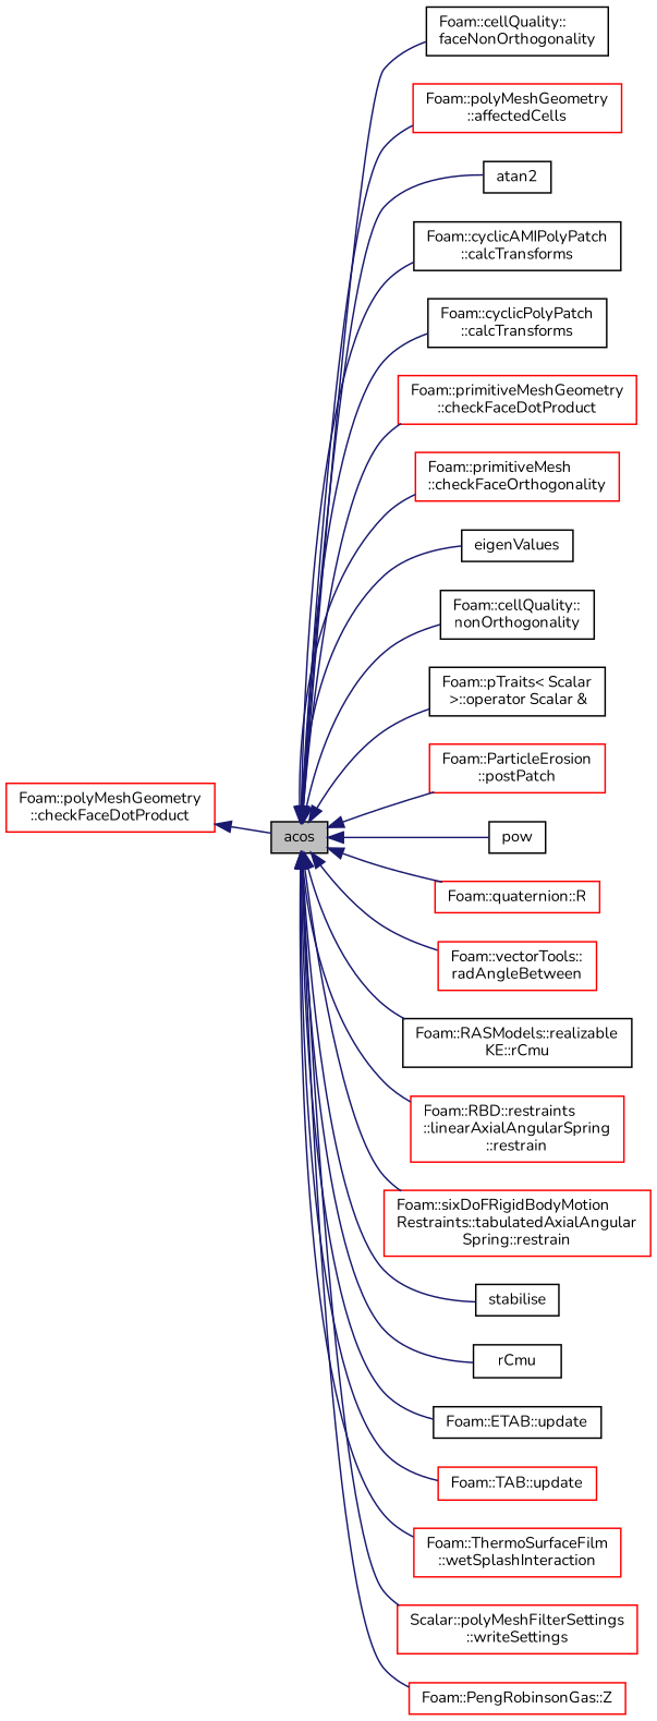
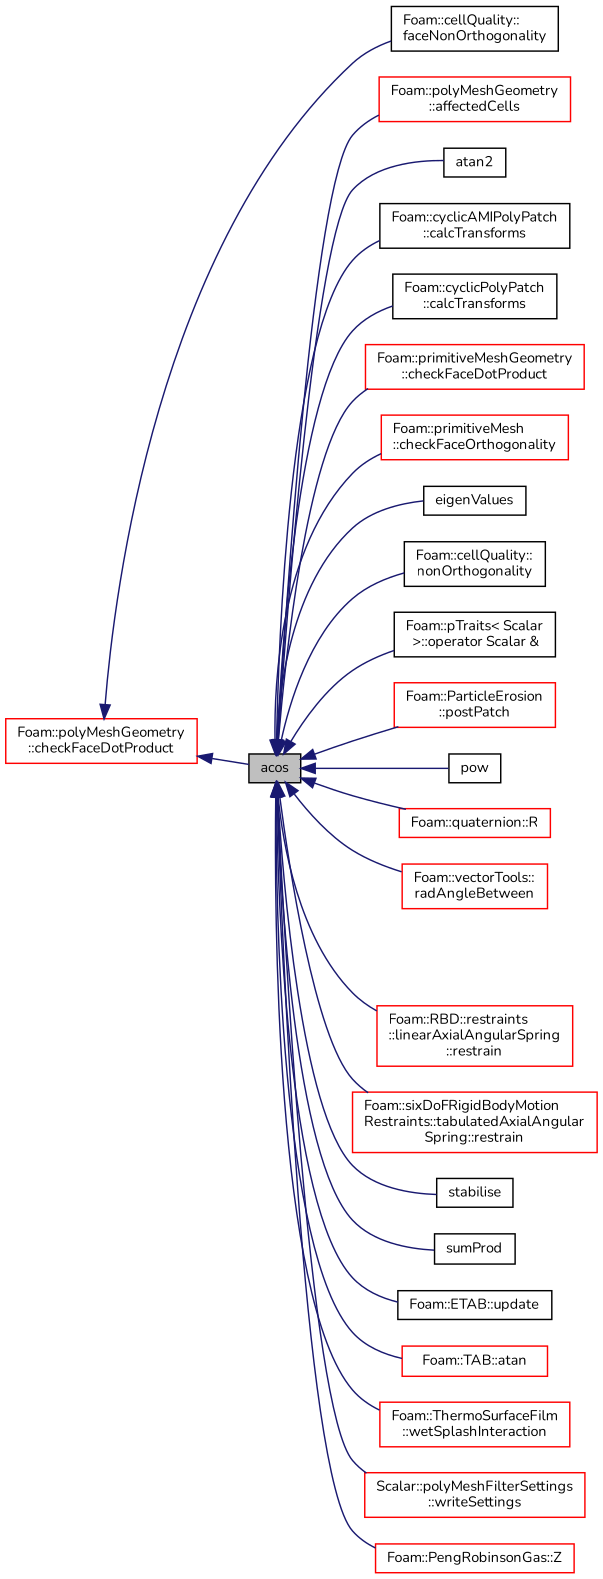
  digraph {
    fontname=Nunito
    rankdir=LR
    node [color=black fontname=Nunito fontsize=10 shape=record]
    edge [color=midnightblue dir=back fontname=Nunito fontsize=10 labelfontname=Helvetica labelfontsize=10 style=solid]
    n1 [fillcolor=grey75 fontcolor=black height=0.2 label=acos style=filled width=0.4]
    n2 [color=red height=0.2 label="Foam::polyMeshGeometry\l::affectedCells" width=0.4]
    n3 [height=0.2 label=atan2 width=0.4]
    n4 [height=0.2 label="Foam::cyclicAMIPolyPatch\l::calcTransforms" width=0.4]
    n5 [height=0.2 label="Foam::cyclicPolyPatch\l::calcTransforms" width=0.4]
    n6 [color=red height=0.2 label="Foam::primitiveMeshGeometry\l::checkFaceDotProduct" width=0.4]
    n7 [color=red height=0.2 label="Foam::primitiveMesh\l::checkFaceOrthogonality" width=0.4]
    n8 [height=0.2 label=eigenValues width=0.4]
    n9 [height=0.2 label="Foam::cellQuality::\lfaceNonOrthogonality" width=0.4]
    n10 [height=0.2 label="Foam::cellQuality::\lnonOrthogonality" width=0.4]
    n11 [height=0.2 label="Foam::pTraits\< Scalar\l \>::operator Scalar &" width=0.4]
    n12 [color=red height=0.2 label="Foam::ParticleErosion\l::postPatch" width=0.4]
    n13 [height=0.2 label=pow width=0.4]
    n14 [color=red height=0.2 label="Foam::quaternion::R" width=0.4]
    n15 [color=red height=0.2 label="Foam::vectorTools::\lradAngleBetween" width=0.4]
-   n16 [height=0.2 label="Foam::RASModels::realizable\lKE::rCmu" width=0.4]
    n17 [color=red height=0.2 label="Foam::RBD::restraints\l::linearAxialAngularSpring\l::restrain" width=0.4]
    n18 [color=red height=0.2 label="Foam::sixDoFRigidBodyMotion\lRestraints::tabulatedAxialAngular\lSpring::restrain" width=0.4]
    n19 [height=0.2 label=stabilise width=0.4]
-   n20 [height=0.2 label=rCmu width=0.4]
+   n20 [height=0.2 label=sumProd width=0.4]
    n21 [height=0.2 label="Foam::ETAB::update" width=0.4]
-   n22 [color=red height=0.2 label="Foam::TAB::update" width=0.4]
+   n22 [color=red height=0.2 label="Foam::TAB::atan" width=0.4]
    n23 [color=red height=0.2 label="Foam::ThermoSurfaceFilm\l::wetSplashInteraction" width=0.4]
    n24 [color=red height=0.2 label="Scalar::polyMeshFilterSettings\l::writeSettings" width=0.4]
    n25 [color=red height=0.2 label="Foam::PengRobinsonGas::Z" width=0.4]
    n26 [color=red height=0.2 label="Foam::polyMeshGeometry\l::checkFaceDotProduct" width=0.4]
    n1 -> n2
    n1 -> n3
    n1 -> n4
    n1 -> n5
    n1 -> n6
    n1 -> n7
    n1 -> n8
-   n1 -> n9
+   n26 -> n9
    n1 -> n10
    n1 -> n11
    n1 -> n12
    n1 -> n13
    n1 -> n14
    n1 -> n15
-   n1 -> n16
    n1 -> n17
    n1 -> n18
    n1 -> n19
    n1 -> n20
    n1 -> n21
    n1 -> n22
    n1 -> n23
    n1 -> n24
    n1 -> n25
    n26 -> n1
  }
